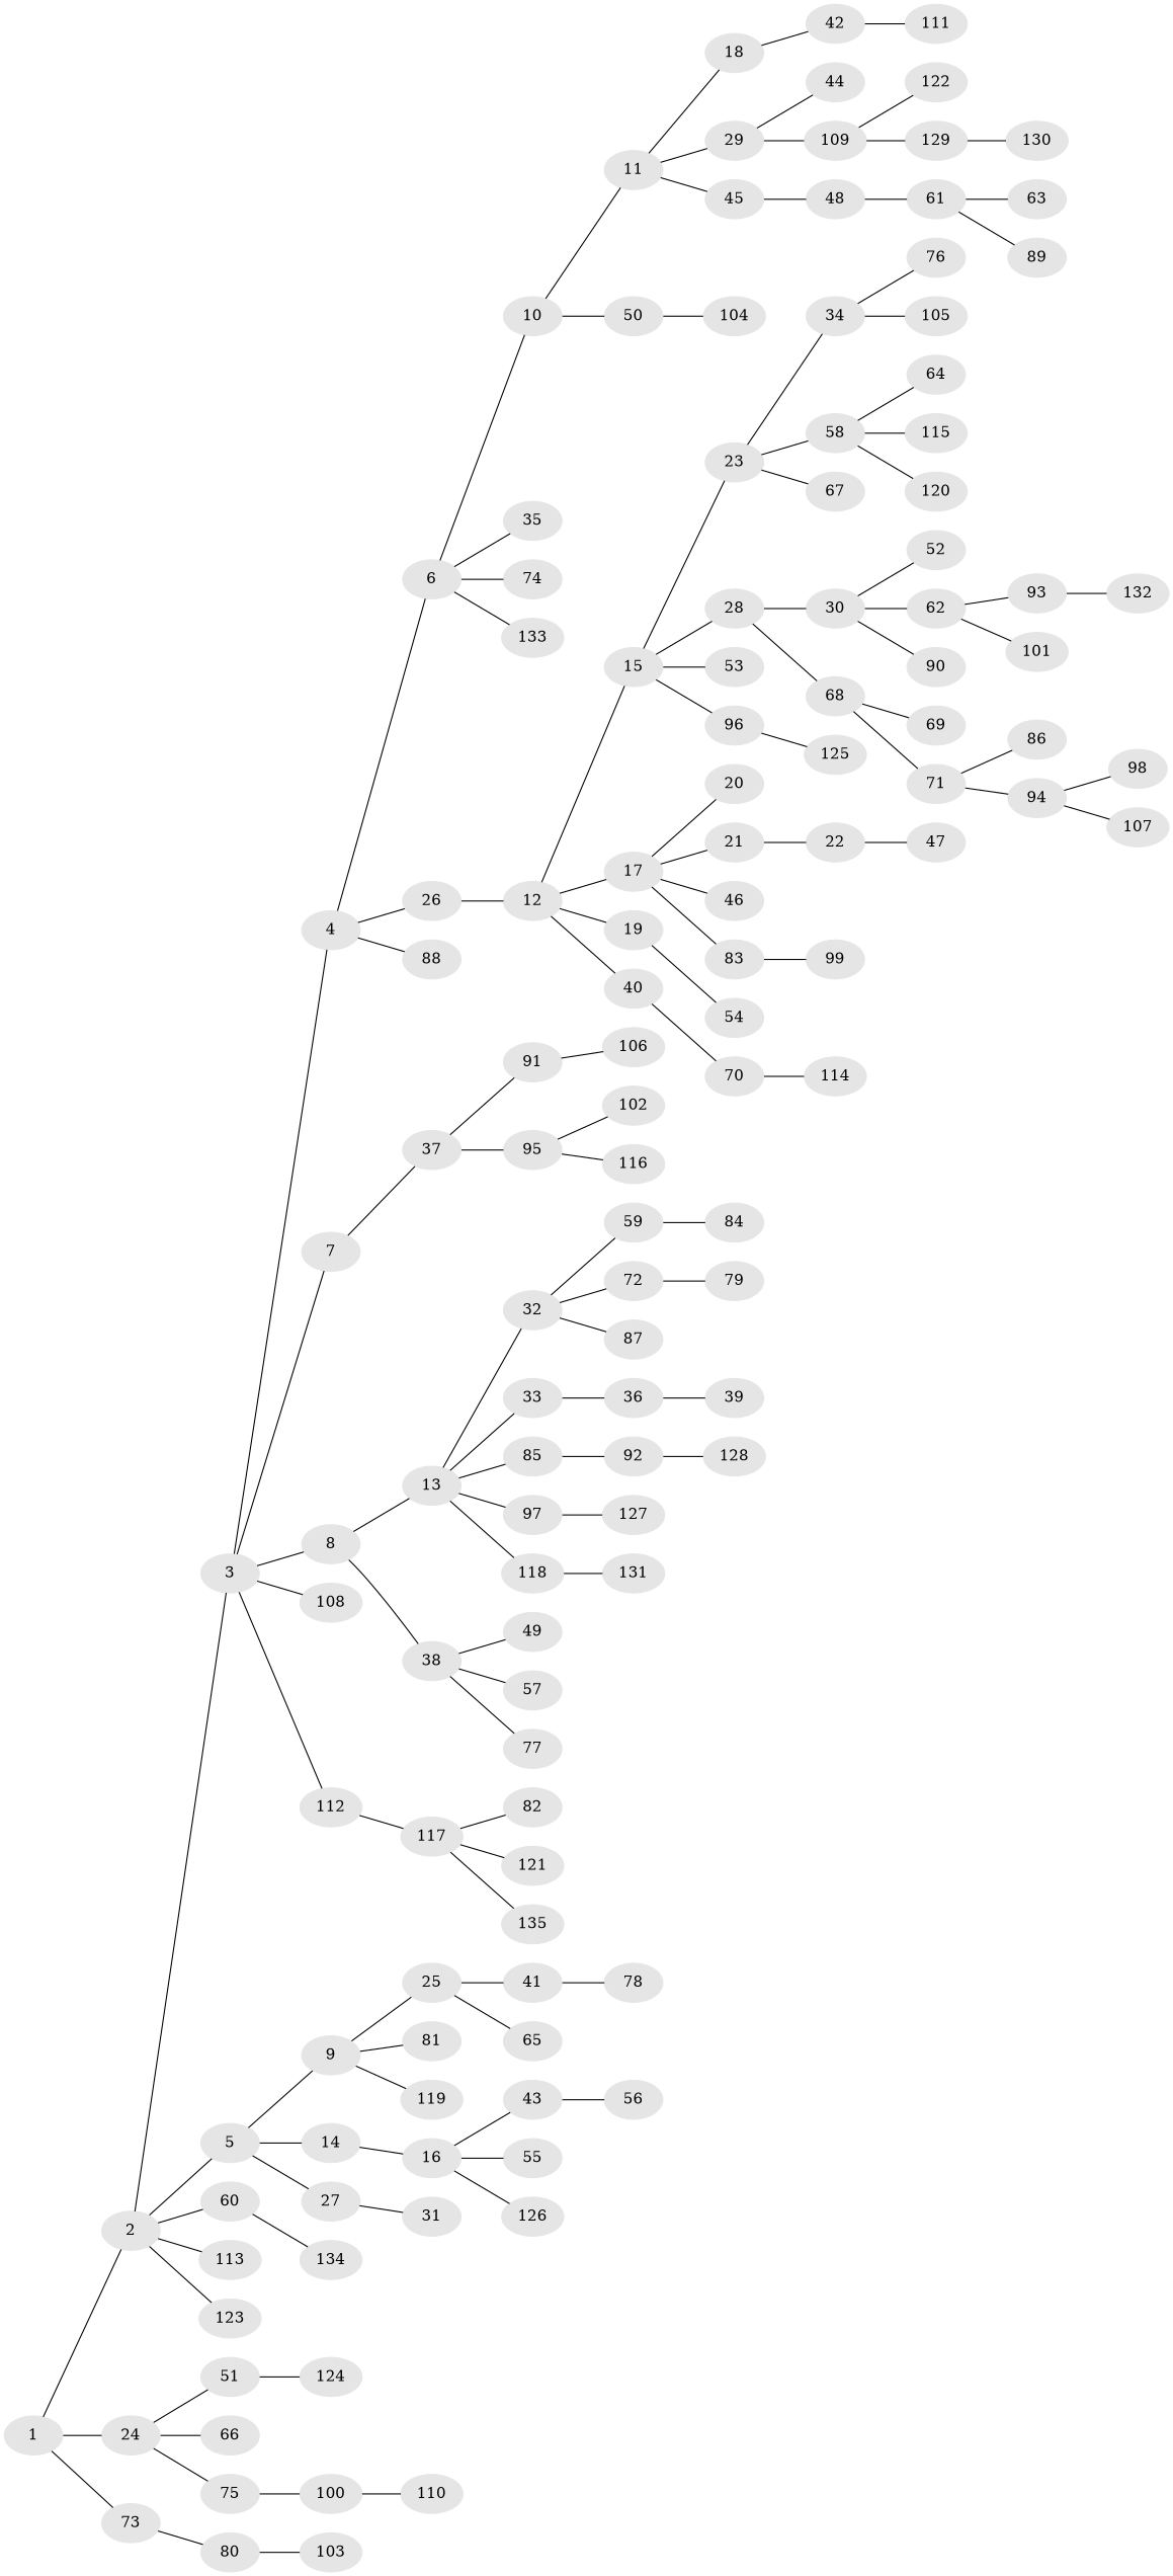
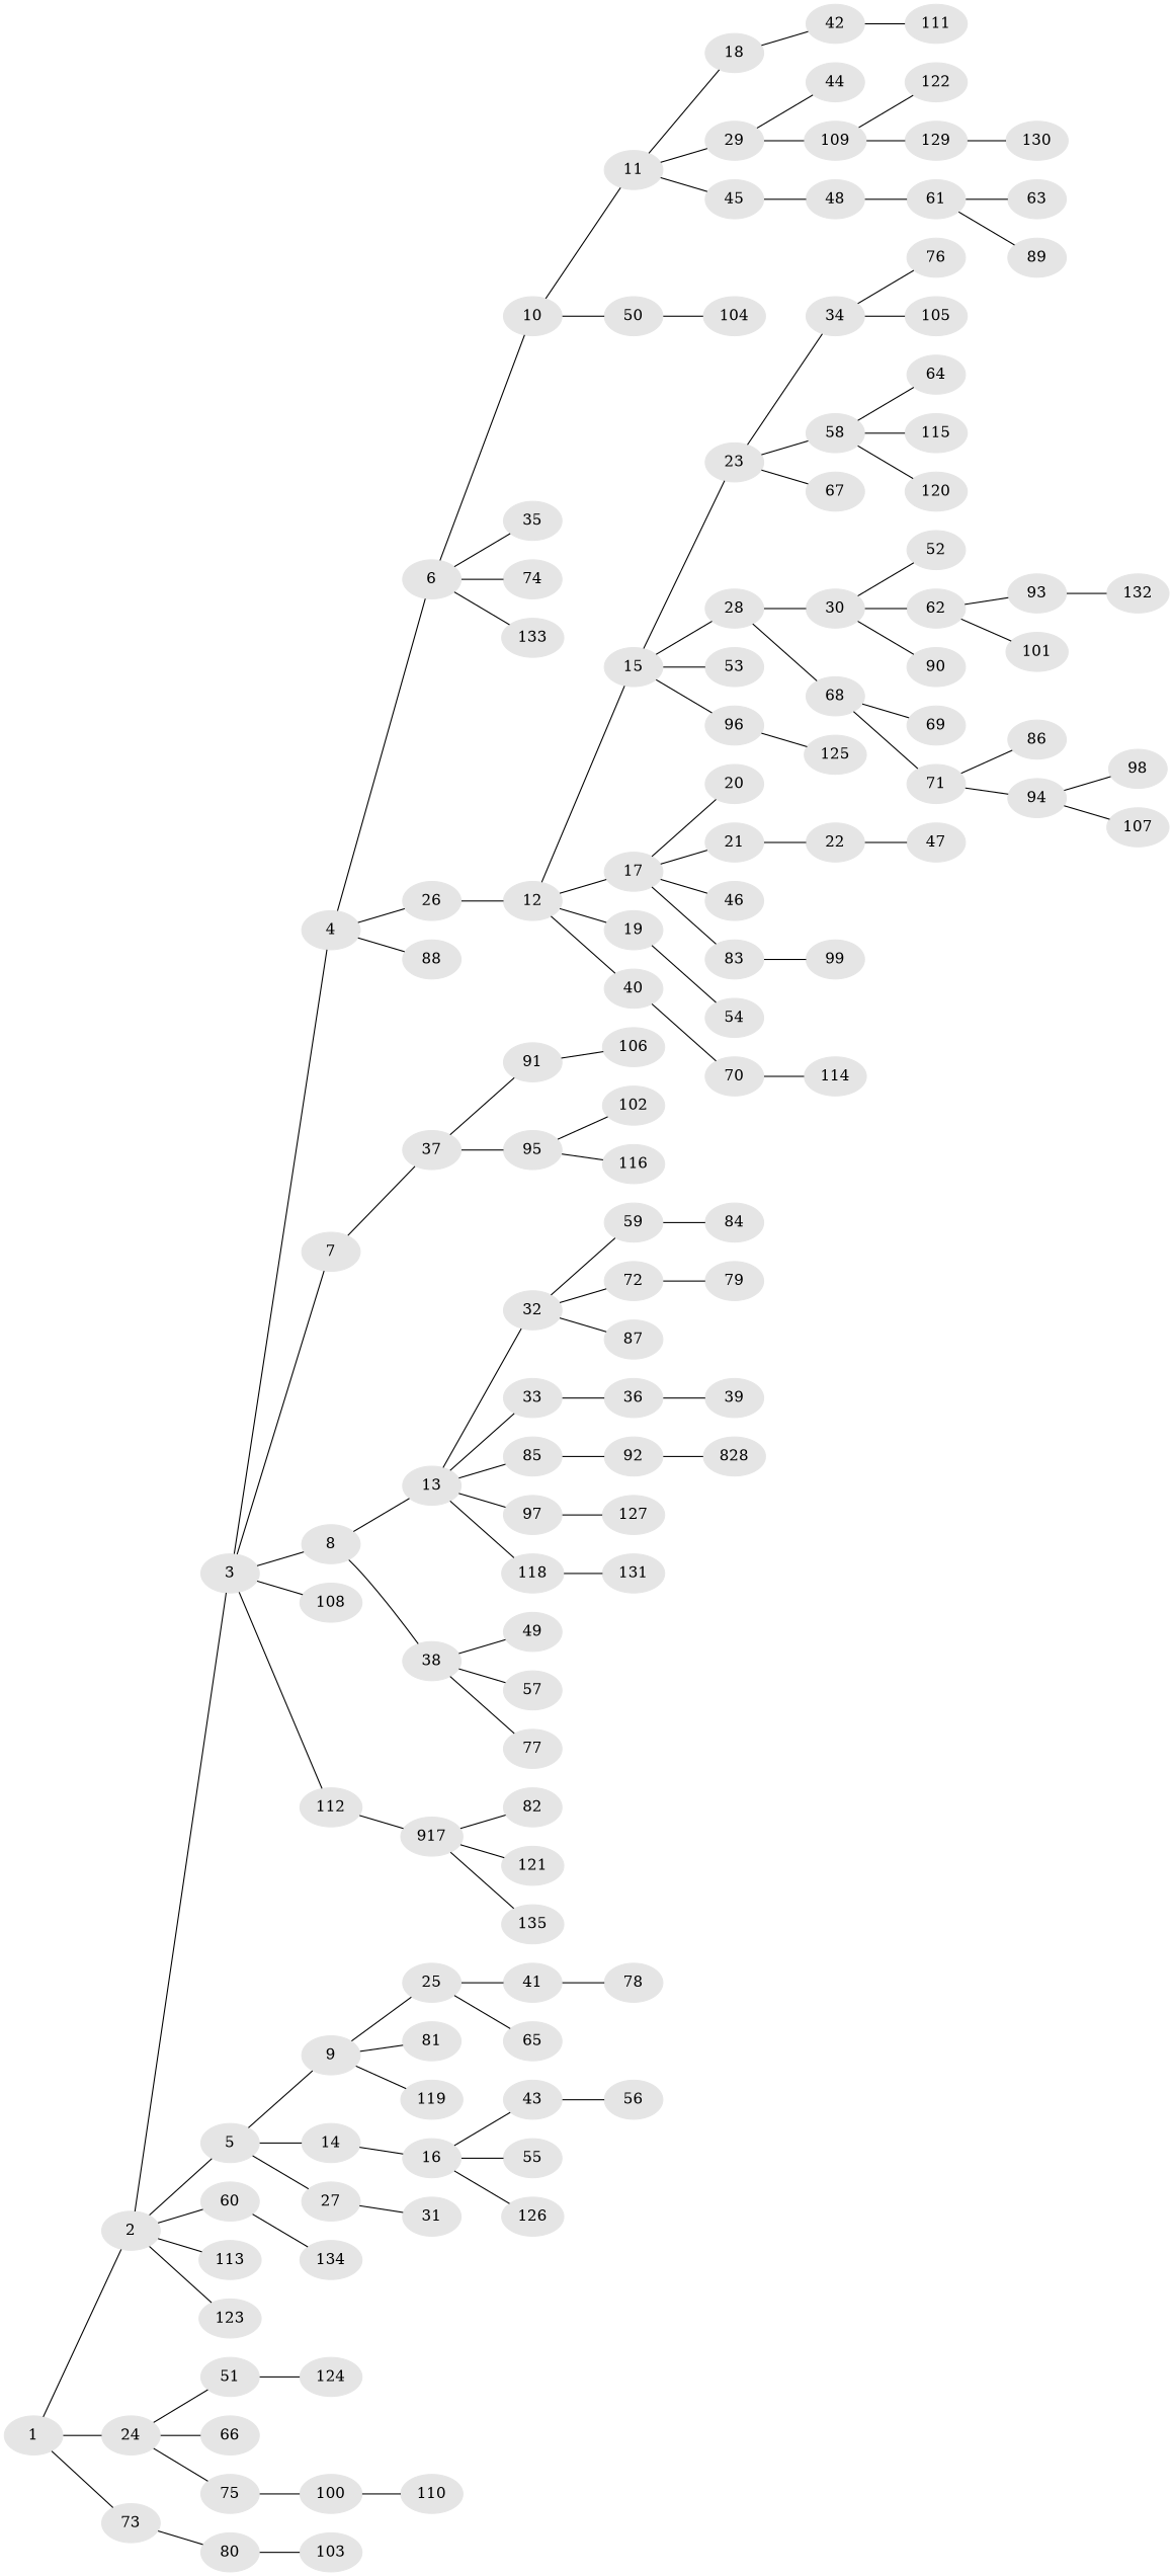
  graph {
    rankdir=LR
    node [color=gray90 style=filled]
    1
    2
    24
    73
    3
    5
    60
    113
    123
    51
    66
    75
    80
    4
    7
    8
    108
    112
    9
    14
    27
    134
    6
    26
    88
    37
    13
    38
-   117
+   117 [label=917]
    10
    35
    74
    133
    12
    25
    81
    119
    16
    31
    11
    50
    15
    17
    19
    40
    91
    95
    32
    33
    85
    97
    118
    49
    57
    77
    41
    65
    18
    29
    45
    104
    42
    44
    109
    48
    23
    28
    53
    96
    20
    21
    46
    83
    54
    70
    59
    72
    87
    36
    92
    127
    131
    43
    55
    126
    34
    58
    67
    30
    68
    125
    56
    22
    99
    111
    47
    76
    105
    64
    115
    120
    124
    100
    78
    52
    62
    90
    69
    71
    122
    129
    93
    101
    84
    79
    39
    106
    102
    116
    114
    61
    63
    89
    132
    86
    94
    98
    107
    103
    110
-   128
+   128 [label=828]
    130
    82
    121
    135
    1 -- 2
    1 -- 24
    1 -- 73
    2 -- 3
    2 -- 5
    2 -- 60
    2 -- 113
    2 -- 123
    24 -- 51
    24 -- 66
    24 -- 75
    73 -- 80
    3 -- 4
    3 -- 7
    3 -- 8
    3 -- 108
    3 -- 112
    5 -- 9
    5 -- 14
    5 -- 27
    60 -- 134
    51 -- 124
    75 -- 100
    80 -- 103
    4 -- 6
    4 -- 26
    4 -- 88
    7 -- 37
    8 -- 13
    8 -- 38
    112 -- 117
    9 -- 25
    9 -- 81
    9 -- 119
    14 -- 16
    27 -- 31
    6 -- 10
    6 -- 35
    6 -- 74
    6 -- 133
    26 -- 12
    37 -- 91
    37 -- 95
    13 -- 32
    13 -- 33
    13 -- 85
    13 -- 97
    13 -- 118
    38 -- 49
    38 -- 57
    38 -- 77
    117 -- 82
    117 -- 121
    117 -- 135
    10 -- 11
    10 -- 50
    12 -- 15
    12 -- 17
    12 -- 19
    12 -- 40
    25 -- 41
    25 -- 65
    16 -- 43
    16 -- 55
    16 -- 126
    11 -- 18
    11 -- 29
    11 -- 45
    50 -- 104
    15 -- 23
    15 -- 28
    15 -- 53
    15 -- 96
    17 -- 20
    17 -- 21
    17 -- 46
    17 -- 83
    19 -- 54
    40 -- 70
    91 -- 106
    95 -- 102
    95 -- 116
    32 -- 59
    32 -- 72
    32 -- 87
    33 -- 36
    85 -- 92
    97 -- 127
    118 -- 131
    41 -- 78
    18 -- 42
    29 -- 44
    29 -- 109
    45 -- 48
    42 -- 111
    109 -- 122
    109 -- 129
    48 -- 61
    23 -- 34
    23 -- 58
    23 -- 67
    28 -- 30
    28 -- 68
    96 -- 125
    21 -- 22
    83 -- 99
    70 -- 114
    59 -- 84
    72 -- 79
    36 -- 39
    92 -- 128
    43 -- 56
    34 -- 76
    34 -- 105
    58 -- 64
    58 -- 115
    58 -- 120
    30 -- 52
    30 -- 62
    30 -- 90
    68 -- 69
    68 -- 71
    22 -- 47
    100 -- 110
    62 -- 93
    62 -- 101
    71 -- 86
    71 -- 94
    129 -- 130
    93 -- 132
    61 -- 63
    61 -- 89
    94 -- 98
    94 -- 107
  }
